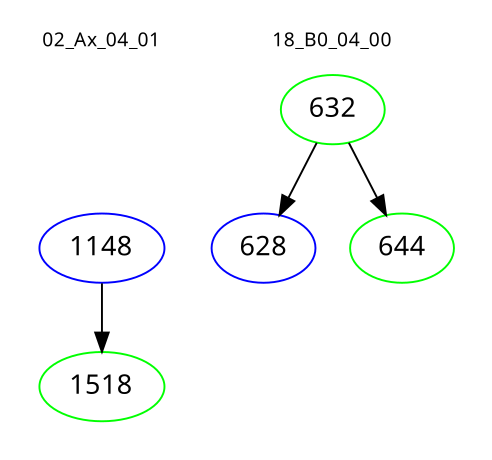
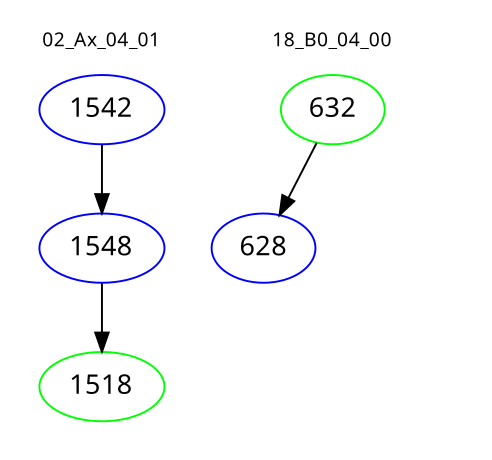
  digraph {
    fontname="Noto Sans"
    node [color=blue fontname="Noto Sans"]
    edge [color=black fontname="Noto Sans"]
+   n1 [label=1542]
    n2 [color=green label=1518]
-   n3 [label=1148]
+   n3 [label=1548]
    n4 [color=green label=632]
    n5 [label=628]
-   n6 [color=green label=644]
    subgraph cluster_1 {
      color=white
      fontsize=10
      label="02_Ax_04_01"
+     n1
      n2
      n3
    }
    subgraph cluster_2 {
      color=white
      fontsize=10
      label="18_B0_04_00"
      n4
      n5
-     n6
    }
+   n1 -> n3
    n3 -> n2
    n4 -> n5
-   n4 -> n6
  }
